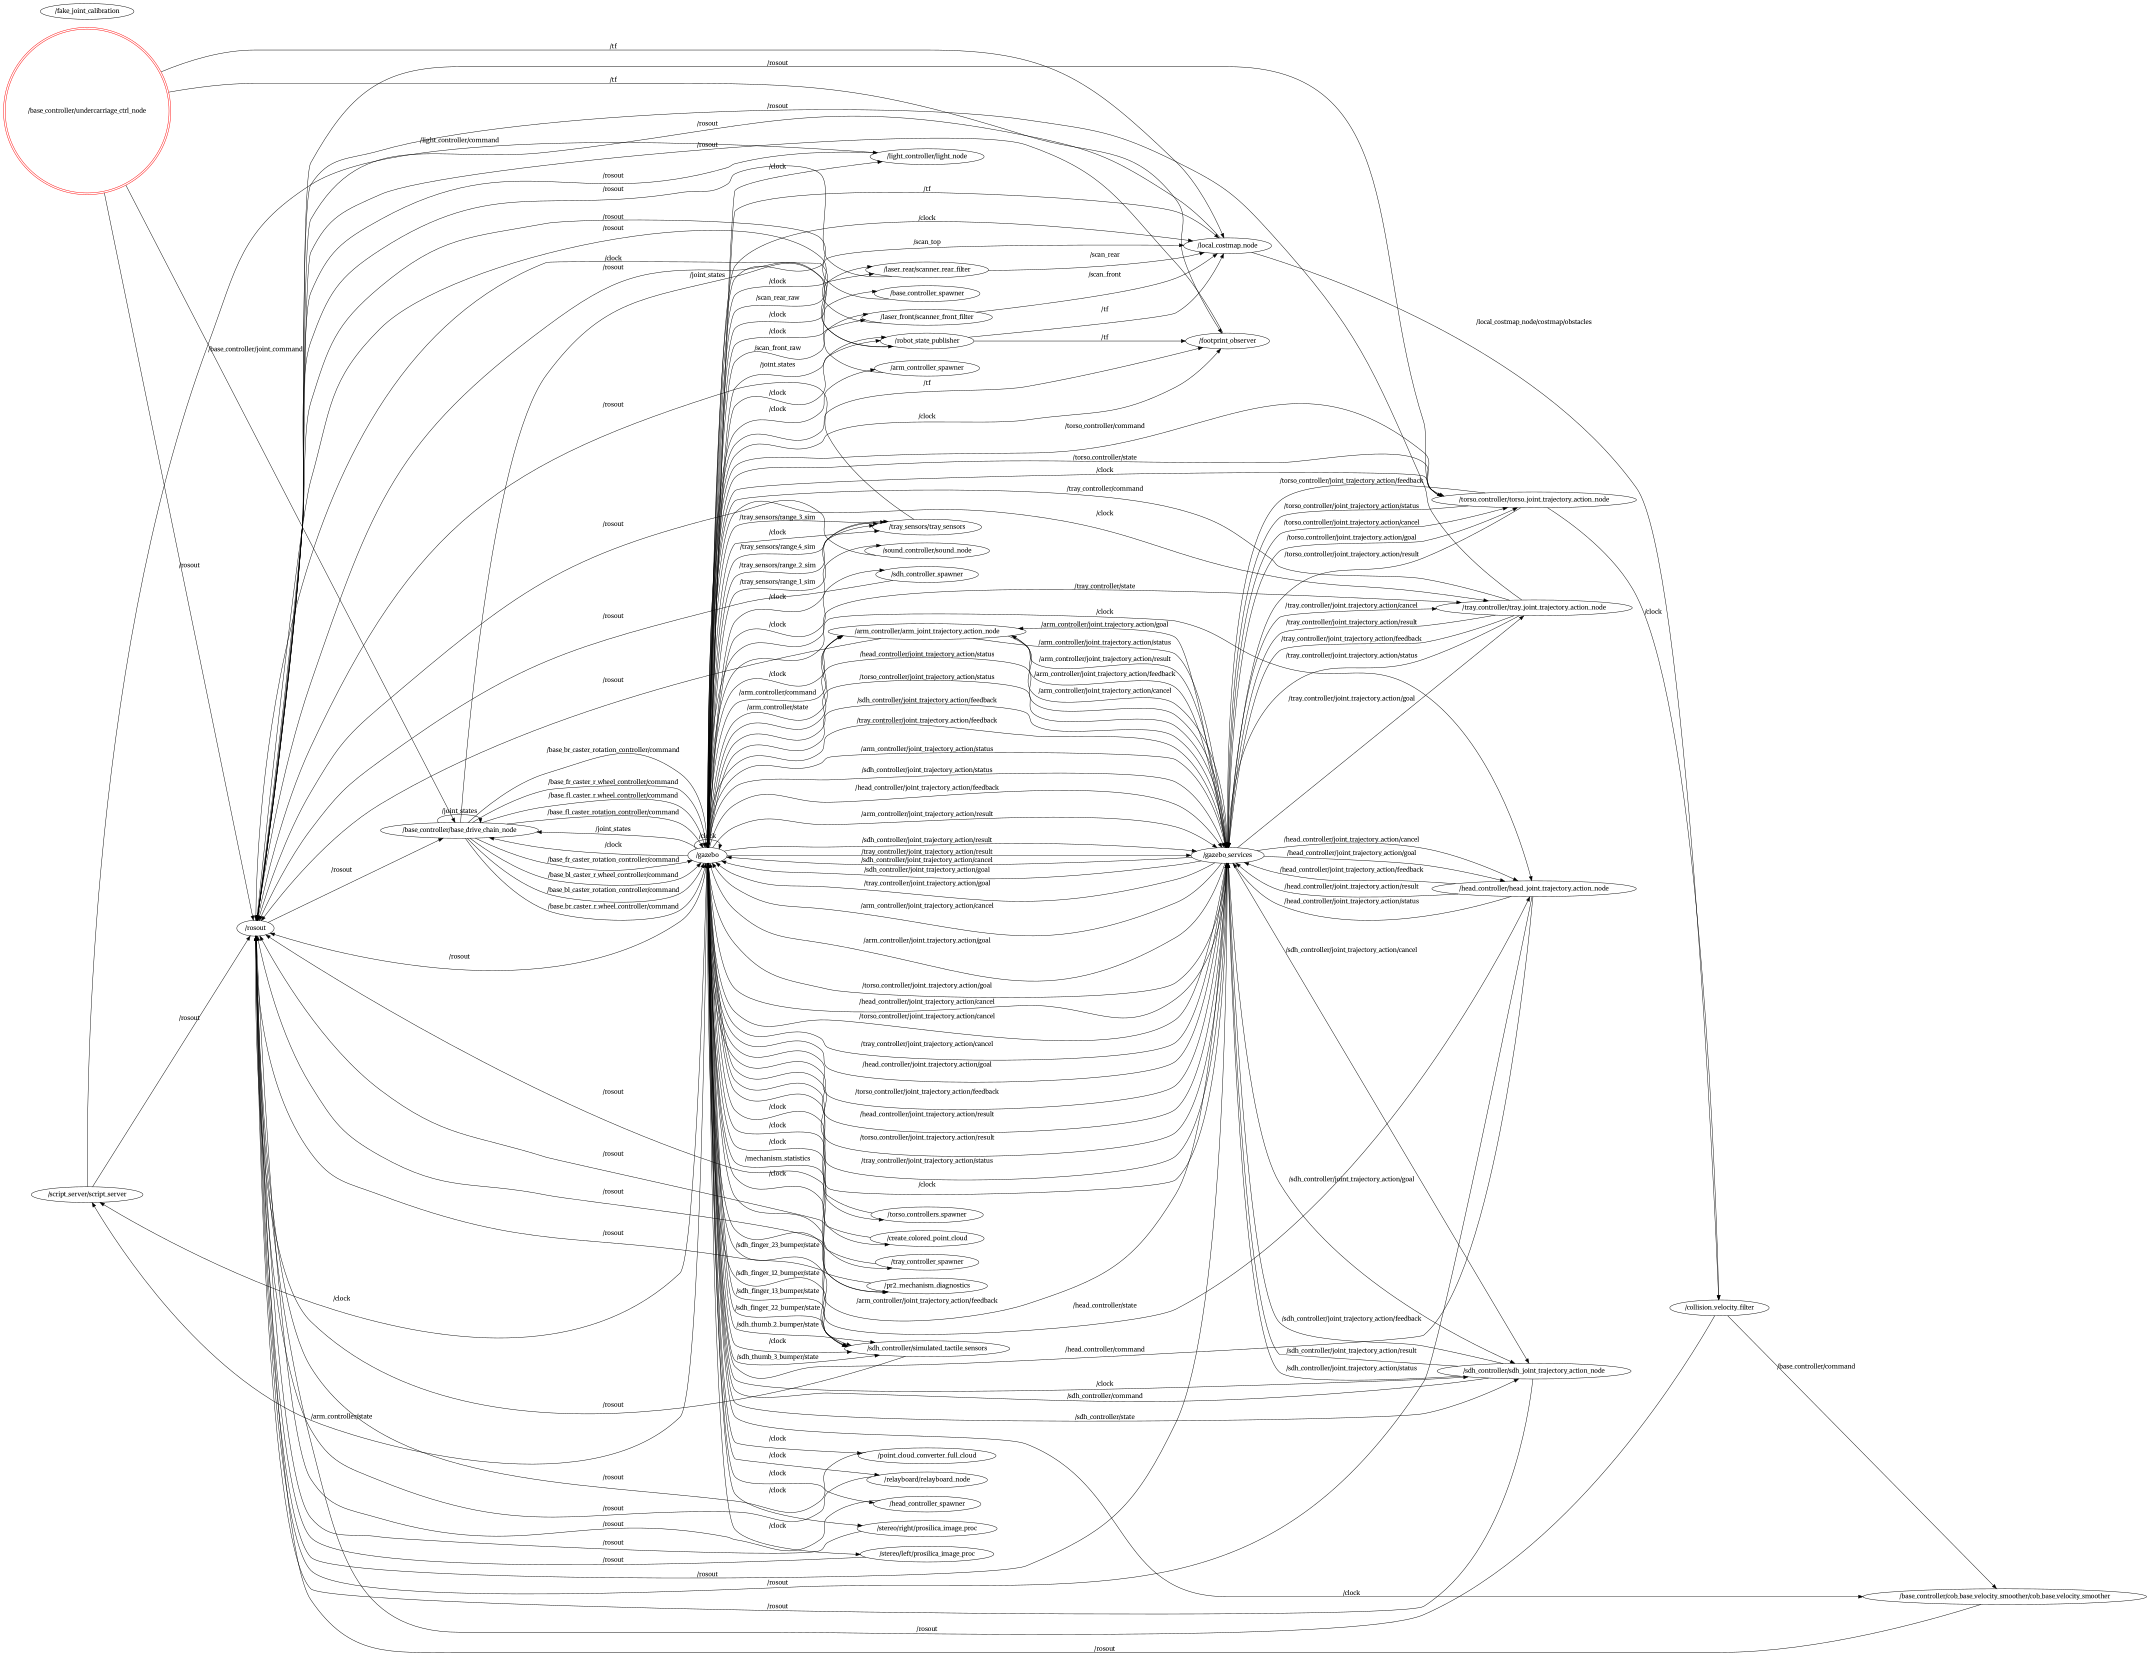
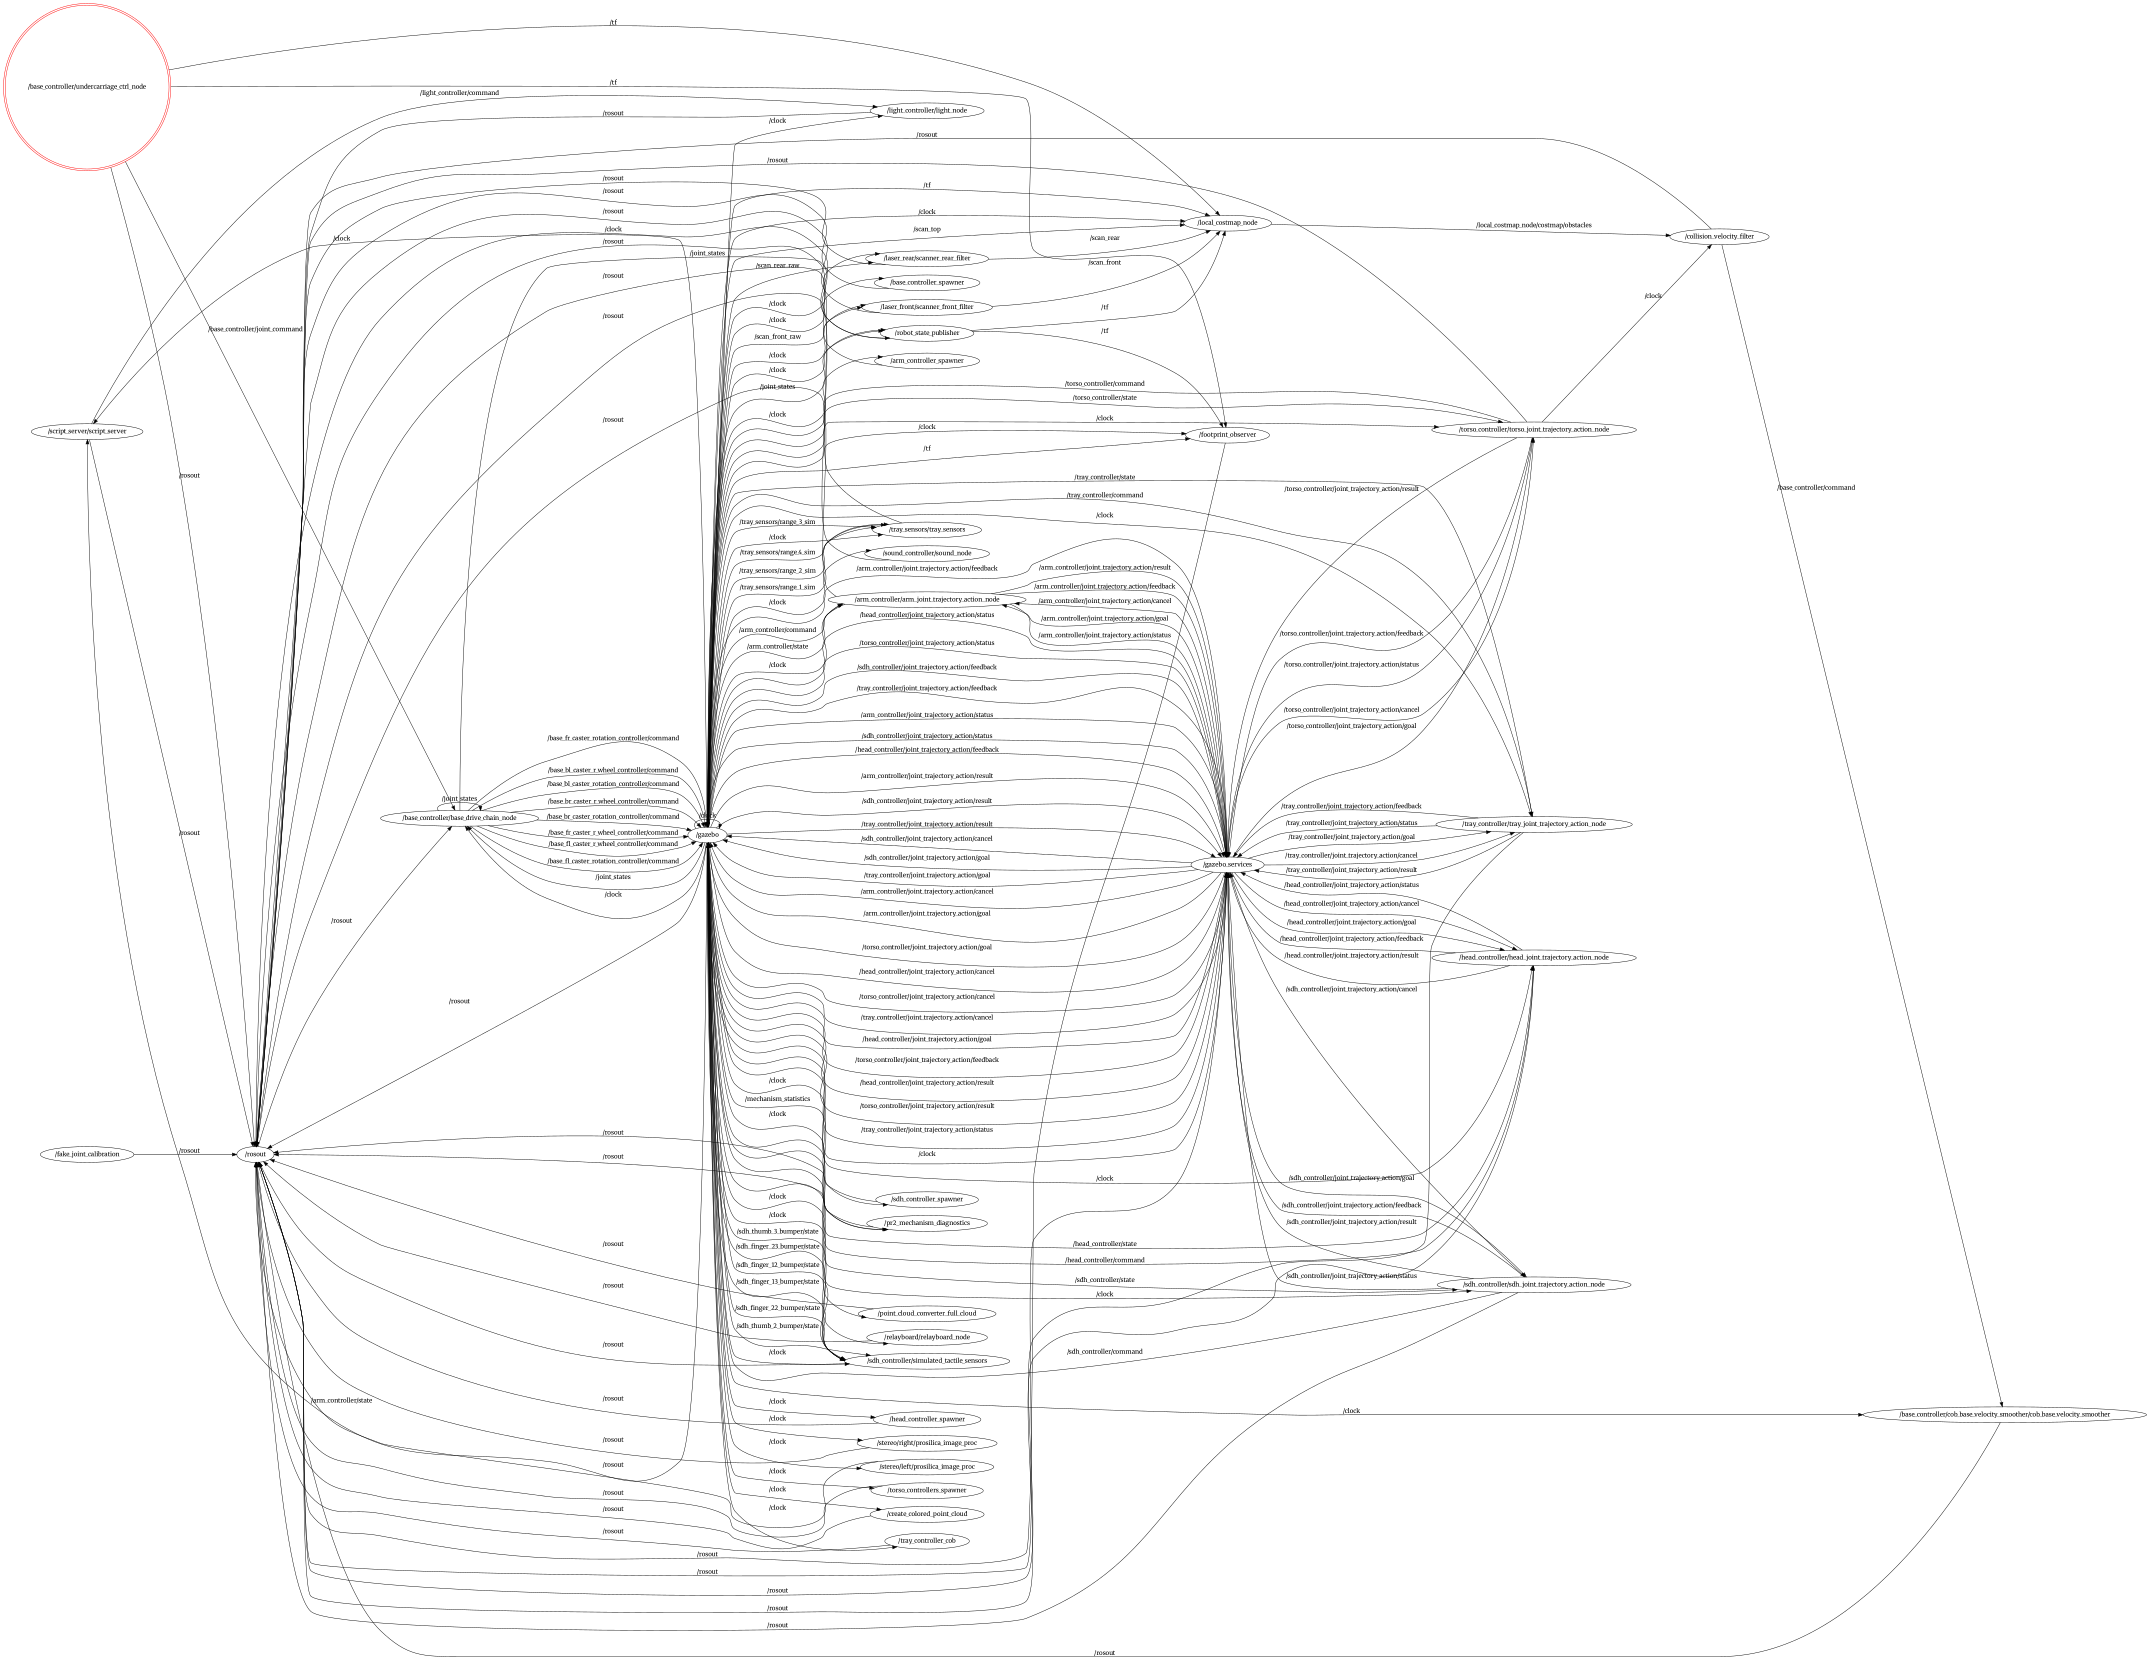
  digraph {
    fontname=Merriweather
    rankdir=LR
    node [fontname=Merriweather]
    edge [fontname=Merriweather]
    n1 [label="/script_server/script_server"]
    n2 [label="/rosout"]
    n3 [label="/light_controller/light_node"]
    n4 [label="/base_controller/base_drive_chain_node"]
    n5 [label="/tray_sensors/tray_sensors"]
    n6 [label="/base_controller_spawner"]
    n7 [label="/gazebo"]
    n8 [label="/robot_state_publisher"]
    n9 [label="/footprint_observer"]
    n10 [label="/local_costmap_node"]
    n11 [label="/laser_rear/scanner_rear_filter"]
    n12 [label="/arm_controller_spawner"]
    n13 [label="/torso_controller/torso_joint_trajectory_action_node"]
    n14 [label="/gazebo_services"]
    n15 [label="/sound_controller/sound_node"]
    n16 [label="/sdh_controller_spawner"]
    n17 [label="/tray_controller/tray_joint_trajectory_action_node"]
    n18 [label="/head_controller/head_joint_trajectory_action_node"]
    n19 [label="/base_controller/cob_base_velocity_smoother/cob_base_velocity_smoother"]
    n20 [label="/pr2_mechanism_diagnostics"]
    n21 [label="/sdh_controller/sdh_joint_trajectory_action_node"]
    n22 [label="/point_cloud_converter_full_cloud"]
    n23 [label="/relayboard/relayboard_node"]
    n24 [label="/laser_front/scanner_front_filter"]
    n25 [label="/sdh_controller/simulated_tactile_sensors"]
    n26 [label="/head_controller_spawner"]
    n27 [label="/stereo/right/prosilica_image_proc"]
    n28 [label="/stereo/left/prosilica_image_proc"]
    n29 [label="/torso_controllers_spawner"]
    n30 [label="/create_colored_point_cloud"]
-   n31 [label="/tray_controller_spawner"]
+   n31 [label="/tray_controller_cob"]
    n32 [label="/arm_controller/arm_joint_trajectory_action_node"]
    n33 [color=red label="/base_controller/undercarriage_ctrl_node" shape=doublecircle]
    n34 [label="/collision_velocity_filter"]
    n35 [label="/fake_joint_calibration"]
    n1 -> n2 [label="/rosout"]
    n1 -> n3 [label="/light_controller/command"]
    n2 -> n4 [label="/rosout"]
    n3 -> n2 [label="/rosout"]
    n4 -> n4 [label="/joint_states"]
    n4 -> n7 [label="/base_fr_caster_rotation_controller/command"]
    n4 -> n7 [label="/base_bl_caster_r_wheel_controller/command"]
    n4 -> n7 [label="/base_bl_caster_rotation_controller/command"]
    n4 -> n7 [label="/base_br_caster_r_wheel_controller/command"]
    n4 -> n7 [label="/base_br_caster_rotation_controller/command"]
    n4 -> n7 [label="/base_fr_caster_r_wheel_controller/command"]
    n4 -> n7 [label="/base_fl_caster_r_wheel_controller/command"]
    n4 -> n7 [label="/base_fl_caster_rotation_controller/command"]
    n4 -> n8 [label="/joint_states"]
    n5 -> n2 [label="/rosout"]
    n6 -> n2 [label="/rosout"]
    n7 -> n1 [label="/arm_controller/state"]
    n7 -> n1 [label="/clock"]
    n7 -> n2 [label="/rosout"]
    n7 -> n3 [label="/clock"]
    n7 -> n4 [label="/joint_states"]
    n7 -> n4 [label="/clock"]
    n7 -> n5 [label="/tray_sensors/range_4_sim"]
    n7 -> n5 [label="/tray_sensors/range_2_sim"]
    n7 -> n5 [label="/tray_sensors/range_1_sim"]
    n7 -> n5 [label="/tray_sensors/range_3_sim"]
    n7 -> n5 [label="/clock"]
    n7 -> n6 [label="/clock"]
    n7 -> n7 [label="/clock"]
    n7 -> n8 [label="/joint_states"]
    n7 -> n8 [label="/clock"]
    n7 -> n9 [label="/tf"]
    n7 -> n9 [label="/clock"]
    n7 -> n10 [label="/tf"]
    n7 -> n10 [label="/clock"]
    n7 -> n10 [label="/scan_top"]
    n7 -> n11 [label="/scan_rear_raw"]
    n7 -> n11 [label="/clock"]
    n7 -> n12 [label="/clock"]
    n7 -> n13 [label="/torso_controller/state"]
    n7 -> n13 [label="/clock"]
    n7 -> n14 [label="/head_controller/joint_trajectory_action/status"]
    n7 -> n14 [label="/torso_controller/joint_trajectory_action/status"]
    n7 -> n14 [label="/sdh_controller/joint_trajectory_action/feedback"]
    n7 -> n14 [label="/tray_controller/joint_trajectory_action/feedback"]
    n7 -> n14 [label="/arm_controller/joint_trajectory_action/status"]
    n7 -> n14 [label="/sdh_controller/joint_trajectory_action/status"]
    n7 -> n14 [label="/head_controller/joint_trajectory_action/feedback"]
    n7 -> n14 [label="/arm_controller/joint_trajectory_action/result"]
    n7 -> n14 [label="/sdh_controller/joint_trajectory_action/result"]
    n7 -> n14 [label="/tray_controller/joint_trajectory_action/result"]
    n7 -> n14 [label="/torso_controller/joint_trajectory_action/feedback"]
    n7 -> n14 [label="/head_controller/joint_trajectory_action/result"]
    n7 -> n14 [label="/torso_controller/joint_trajectory_action/result"]
    n7 -> n14 [label="/tray_controller/joint_trajectory_action/status"]
    n7 -> n14 [label="/clock"]
    n7 -> n14 [label="/arm_controller/joint_trajectory_action/feedback"]
    n7 -> n15 [label="/clock"]
    n7 -> n16 [label="/clock"]
    n7 -> n17 [label="/tray_controller/state"]
    n7 -> n17 [label="/clock"]
    n7 -> n18 [label="/head_controller/state"]
    n7 -> n18 [label="/clock"]
    n7 -> n19 [label="/clock"]
    n7 -> n20 [label="/clock"]
    n7 -> n20 [label="/mechanism_statistics"]
    n7 -> n21 [label="/sdh_controller/state"]
    n7 -> n21 [label="/clock"]
    n7 -> n22 [label="/clock"]
    n7 -> n23 [label="/clock"]
    n7 -> n24 [label="/scan_front_raw"]
    n7 -> n24 [label="/clock"]
    n7 -> n25 [label="/sdh_finger_23_bumper/state"]
    n7 -> n25 [label="/sdh_finger_12_bumper/state"]
    n7 -> n25 [label="/sdh_finger_13_bumper/state"]
    n7 -> n25 [label="/sdh_finger_22_bumper/state"]
    n7 -> n25 [label="/sdh_thumb_2_bumper/state"]
    n7 -> n25 [label="/clock"]
    n7 -> n25 [label="/sdh_thumb_3_bumper/state"]
    n7 -> n26 [label="/clock"]
    n7 -> n27 [label="/clock"]
    n7 -> n28 [label="/clock"]
    n7 -> n29 [label="/clock"]
    n7 -> n30 [label="/clock"]
    n7 -> n31 [label="/clock"]
    n7 -> n32 [label="/arm_controller/state"]
    n7 -> n32 [label="/clock"]
    n8 -> n2 [label="/clock"]
    n8 -> n9 [label="/tf"]
    n8 -> n10 [label="/tf"]
    n9 -> n2 [label="/rosout"]
-   n10 -> n2 [label="/rosout"]
+   n35 -> n2 [label="/rosout"]
    n10 -> n34 [label="/local_costmap_node/costmap/obstacles"]
    n11 -> n2 [label="/rosout"]
    n11 -> n10 [label="/scan_rear"]
    n12 -> n2 [label="/rosout"]
    n13 -> n2 [label="/rosout"]
    n13 -> n7 [label="/torso_controller/command"]
    n13 -> n14 [label="/torso_controller/joint_trajectory_action/result"]
    n13 -> n14 [label="/torso_controller/joint_trajectory_action/feedback"]
    n13 -> n14 [label="/torso_controller/joint_trajectory_action/status"]
    n13 -> n34 [label="/clock"]
    n14 -> n2 [label="/rosout"]
    n14 -> n7 [label="/sdh_controller/joint_trajectory_action/cancel"]
    n14 -> n7 [label="/sdh_controller/joint_trajectory_action/goal"]
    n14 -> n7 [label="/tray_controller/joint_trajectory_action/goal"]
    n14 -> n7 [label="/arm_controller/joint_trajectory_action/cancel"]
    n14 -> n7 [label="/arm_controller/joint_trajectory_action/goal"]
    n14 -> n7 [label="/torso_controller/joint_trajectory_action/goal"]
    n14 -> n7 [label="/head_controller/joint_trajectory_action/cancel"]
    n14 -> n7 [label="/torso_controller/joint_trajectory_action/cancel"]
    n14 -> n7 [label="/tray_controller/joint_trajectory_action/cancel"]
    n14 -> n7 [label="/head_controller/joint_trajectory_action/goal"]
    n14 -> n13 [label="/torso_controller/joint_trajectory_action/goal"]
    n14 -> n13 [label="/torso_controller/joint_trajectory_action/cancel"]
    n14 -> n17 [label="/tray_controller/joint_trajectory_action/goal"]
    n14 -> n17 [label="/tray_controller/joint_trajectory_action/cancel"]
    n14 -> n18 [label="/head_controller/joint_trajectory_action/cancel"]
    n14 -> n18 [label="/head_controller/joint_trajectory_action/goal"]
    n14 -> n21 [label="/sdh_controller/joint_trajectory_action/cancel"]
    n14 -> n21 [label="/sdh_controller/joint_trajectory_action/goal"]
    n14 -> n32 [label="/arm_controller/joint_trajectory_action/cancel"]
    n14 -> n32 [label="/arm_controller/joint_trajectory_action/goal"]
    n15 -> n2 [label="/rosout"]
    n16 -> n2 [label="/rosout"]
    n17 -> n2 [label="/rosout"]
    n17 -> n7 [label="/tray_controller/command"]
    n17 -> n14 [label="/tray_controller/joint_trajectory_action/result"]
    n17 -> n14 [label="/tray_controller/joint_trajectory_action/feedback"]
    n17 -> n14 [label="/tray_controller/joint_trajectory_action/status"]
    n18 -> n2 [label="/rosout"]
    n18 -> n7 [label="/head_controller/command"]
    n18 -> n14 [label="/head_controller/joint_trajectory_action/feedback"]
    n18 -> n14 [label="/head_controller/joint_trajectory_action/result"]
    n18 -> n14 [label="/head_controller/joint_trajectory_action/status"]
    n19 -> n2 [label="/rosout"]
    n20 -> n2 [label="/rosout"]
    n21 -> n2 [label="/rosout"]
    n21 -> n7 [label="/sdh_controller/command"]
    n21 -> n14 [label="/sdh_controller/joint_trajectory_action/feedback"]
    n21 -> n14 [label="/sdh_controller/joint_trajectory_action/result"]
    n21 -> n14 [label="/sdh_controller/joint_trajectory_action/status"]
    n22 -> n2 [label="/rosout"]
    n23 -> n2 [label="/rosout"]
    n24 -> n2 [label="/rosout"]
    n24 -> n10 [label="/scan_front"]
    n25 -> n2 [label="/rosout"]
    n26 -> n2 [label="/rosout"]
    n27 -> n2 [label="/rosout"]
    n28 -> n2 [label="/rosout"]
    n29 -> n2 [label="/rosout"]
    n30 -> n2 [label="/rosout"]
    n31 -> n2 [label="/rosout"]
    n32 -> n2 [label="/rosout"]
    n32 -> n7 [label="/arm_controller/command"]
    n32 -> n14 [label="/arm_controller/joint_trajectory_action/status"]
    n32 -> n14 [label="/arm_controller/joint_trajectory_action/feedback"]
    n32 -> n14 [label="/arm_controller/joint_trajectory_action/result"]
    n33 -> n2 [label="/rosout"]
    n33 -> n4 [label="/base_controller/joint_command"]
    n33 -> n9 [label="/tf"]
    n33 -> n10 [label="/tf"]
    n34 -> n2 [label="/rosout"]
    n34 -> n19 [label="/base_controller/command"]
  }
